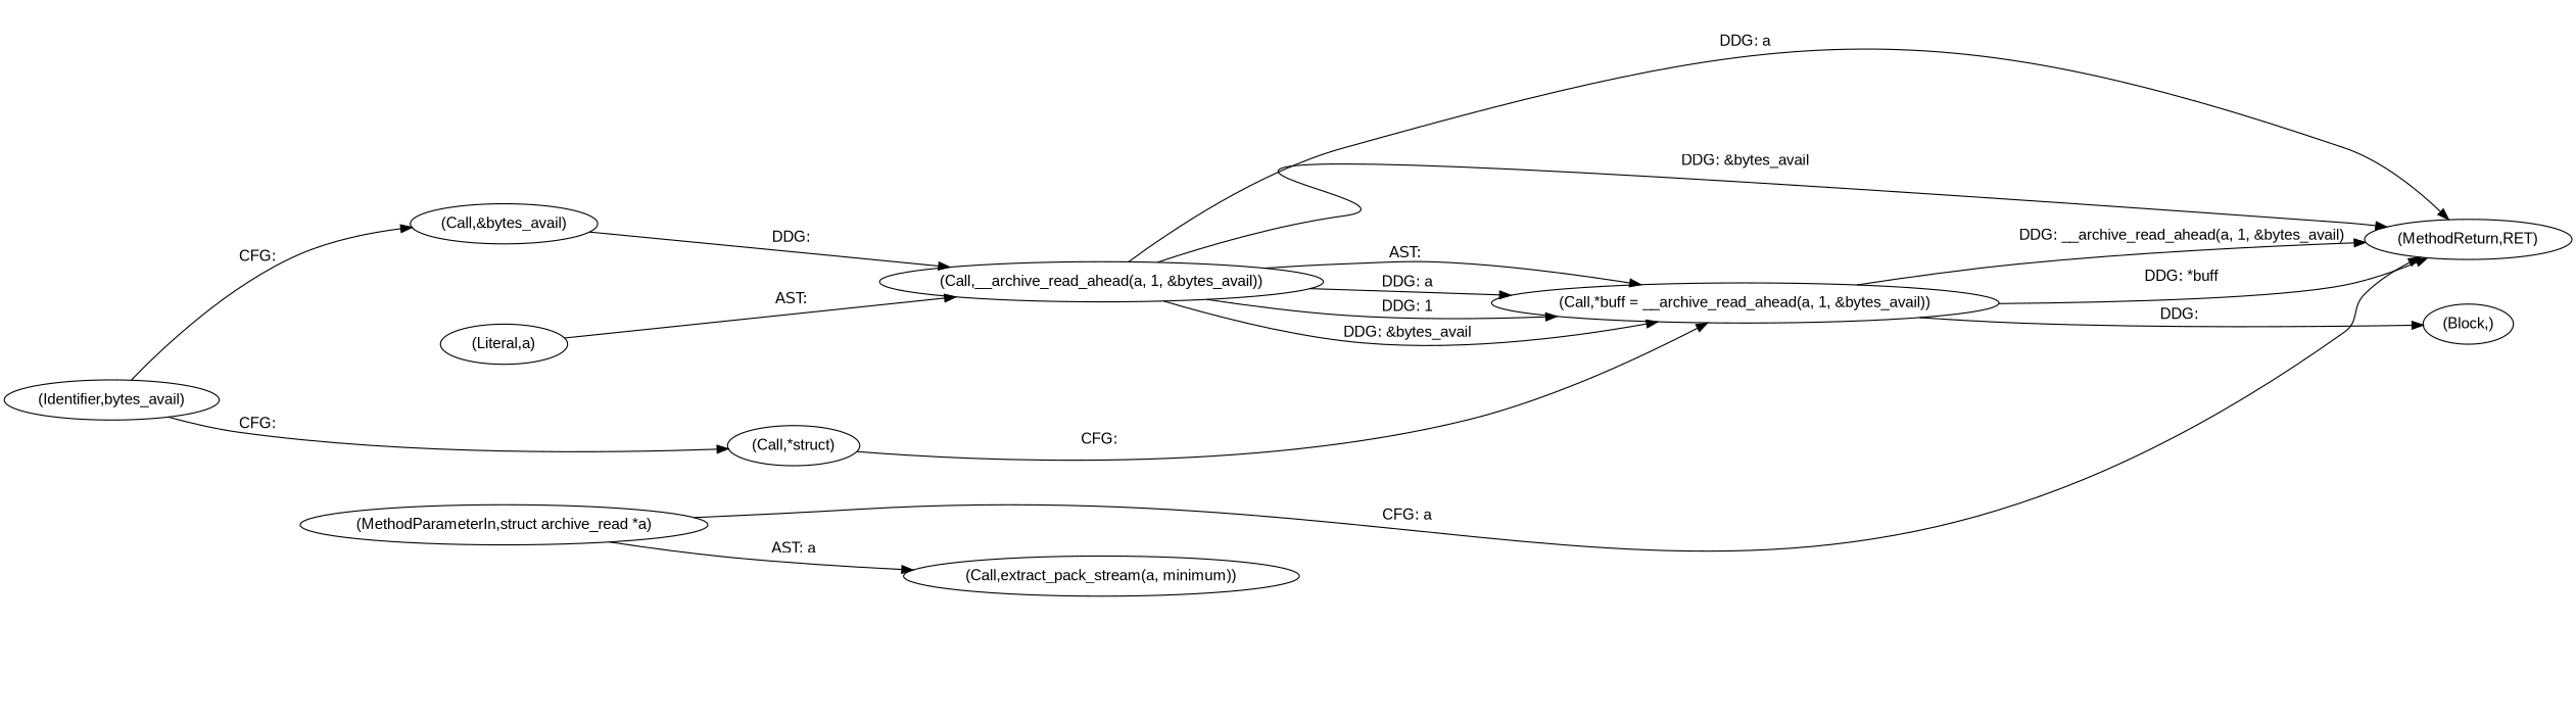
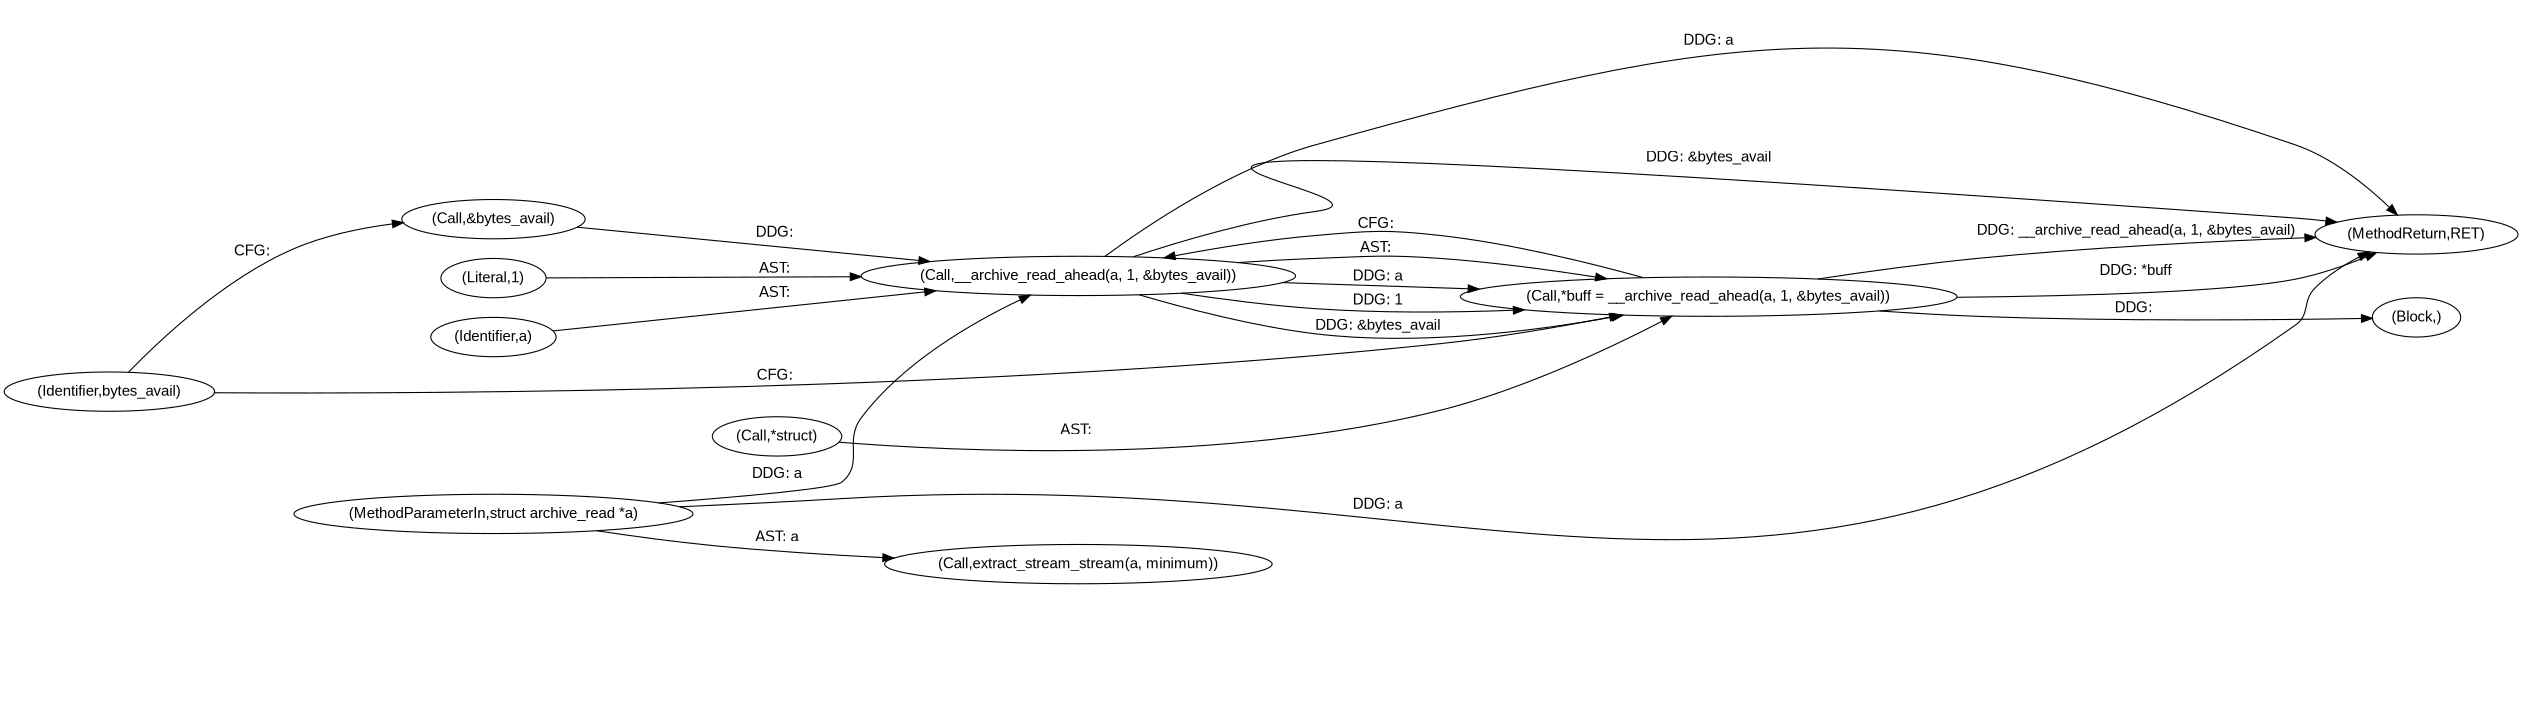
  digraph {
    fontname="Liberation Sans"
    rankdir=LR
    node [fontname="Liberation Sans"]
    edge [fontname="Liberation Sans"]
    n1 [label="(Call,__archive_read_ahead(a, 1, &bytes_avail))"]
    n2 [label="(Call,*buff = __archive_read_ahead(a, 1, &bytes_avail))"]
    n3 [label="(MethodReturn,RET)"]
    n4 [label="(Block,)"]
    n5 [label="(Call,&bytes_avail)"]
    n6 [label="(MethodParameterIn,struct archive_read *a)"]
-   n7 [label="(Call,extract_pack_stream(a, minimum))"]
+   n7 [label="(Call,extract_stream_stream(a, minimum))"]
+   n8 [label="(Literal,1)"]
    n9 [label="(Identifier,bytes_avail)"]
-   n10 [label="(Literal,a)"]
+   n10 [label="(Identifier,a)"]
    n11 [label="(Call,*struct)"]
    n1 -> n2 [label="AST: "]
    n1 -> n2 [label="DDG: a"]
    n1 -> n2 [label="DDG: 1"]
    n1 -> n2 [label="DDG: &bytes_avail"]
    n1 -> n3 [label="DDG: a"]
    n1 -> n3 [label="DDG: &bytes_avail"]
+   n2 -> n1 [label="CFG: "]
    n2 -> n3 [label="DDG: __archive_read_ahead(a, 1, &bytes_avail)"]
    n2 -> n3 [label="DDG: *buff"]
    n2 -> n4 [label="DDG: "]
    n5 -> n1 [label="DDG: "]
-   n6 -> n3 [label="CFG: a"]
+   n6 -> n1 [label="DDG: a"]
+   n6 -> n3 [label="DDG: a"]
    n6 -> n7 [label="AST: a"]
-   n9 -> n11 [label="CFG: "]
+   n8 -> n1 [label="AST: "]
+   n9 -> n2 [label="CFG: "]
    n9 -> n5 [label="CFG: "]
    n10 -> n1 [label="AST: "]
-   n11 -> n2 [label="CFG: "]
+   n11 -> n2 [label="AST: "]
  }
